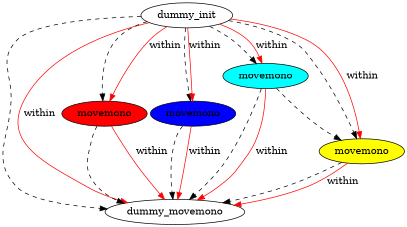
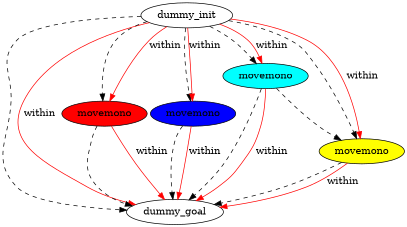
  digraph {
    fontname="DejaVu Serif"
    node [fillcolor=white style=filled fontname="DejaVu Serif"]
    edge [color=black style=dashed fontname="DejaVu Serif"]
    n1 [label=dummy_init]
-   n2 [label=dummy_movemono]
+   n2 [label=dummy_goal]
    n3 [fillcolor=red label=movemono]
    n4 [fillcolor=blue label=movemono]
    n5 [fillcolor=cyan label=movemono]
    n6 [fillcolor=yellow label=movemono]
    n1 -> n2
    n1 -> n2 [color=red label=within style=""]
    n1 -> n3
    n1 -> n3 [color=red label=within style=""]
    n1 -> n4
    n1 -> n4 [color=red label=within style=""]
    n1 -> n5
    n1 -> n5 [color=red label=within style=""]
    n1 -> n6
    n1 -> n6 [color=red label=within style=""]
    n3 -> n2
    n3 -> n2 [color=red label=within style=""]
    n4 -> n2
    n4 -> n2 [color=red label=within style=""]
    n5 -> n2
    n5 -> n2 [color=red label=within style=""]
    n5 -> n6
    n6 -> n2
    n6 -> n2 [color=red label=within style=""]
  }
